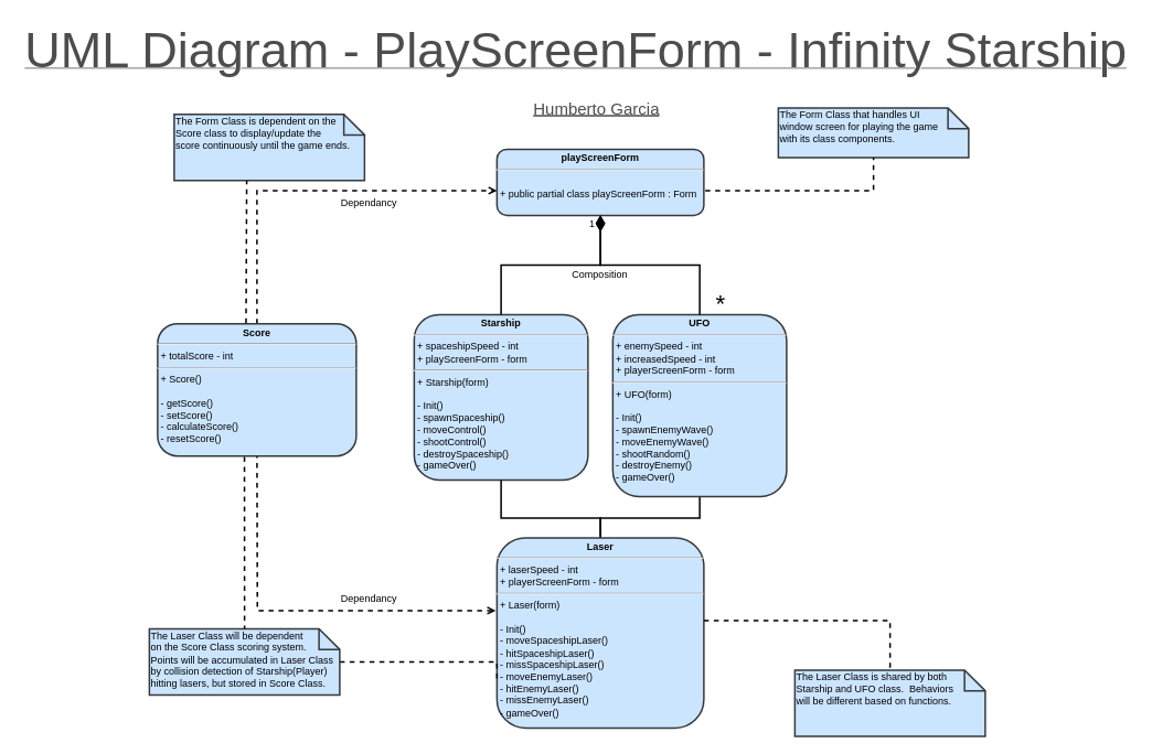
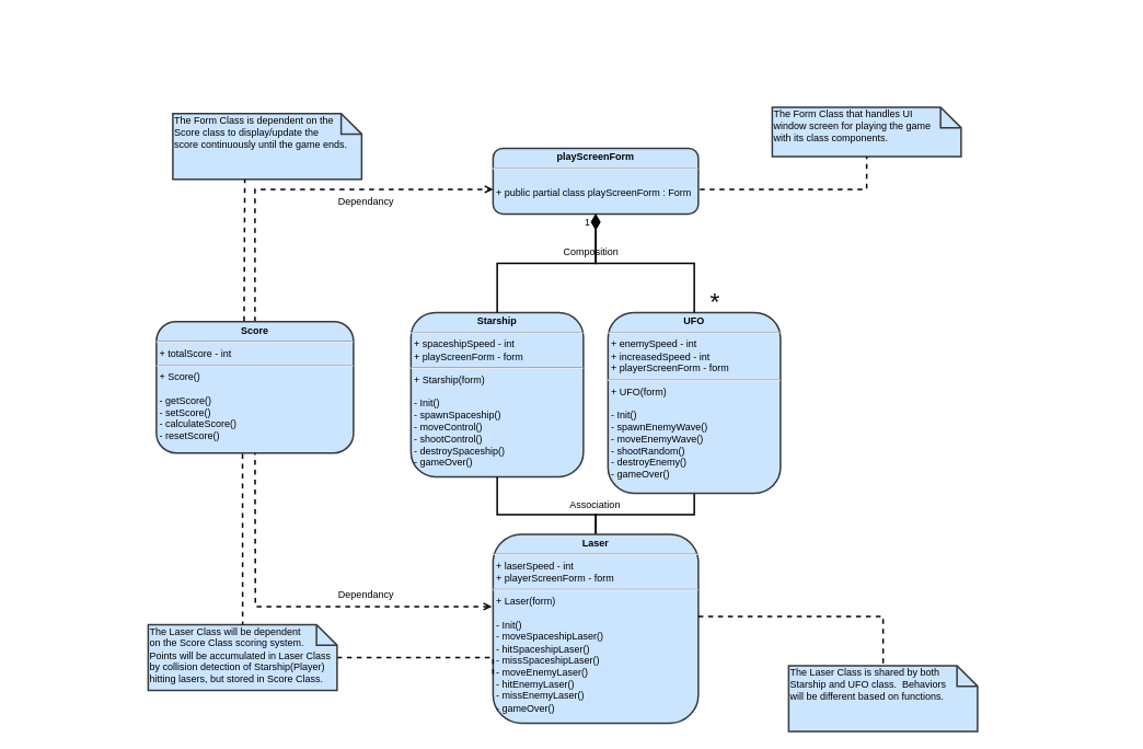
  <mxCell id="0" />
  <mxCell id="1" parent="0" />
  <mxCell id="2" value="&lt;p style=&quot;margin: 4px 0px 0px; text-align: center; font-size: 12px;&quot;&gt;&lt;b style=&quot;font-size: 12px;&quot;&gt;&lt;font style=&quot;font-size: 12px;&quot;&gt;playScreenForm&lt;/font&gt;&lt;/b&gt;&lt;/p&gt;&lt;hr style=&quot;font-size: 12px;&quot;&gt;&lt;p style=&quot;margin: 0px 0px 0px 4px; font-size: 12px;&quot;&gt;&lt;br style=&quot;font-size: 12px;&quot;&gt;&lt;/p&gt;&lt;p style=&quot;margin: 0px 0px 0px 4px; font-size: 12px;&quot;&gt;+ public partial class playScreenForm : Form&lt;/p&gt;&lt;p style=&quot;margin: 0px 0px 0px 4px; font-size: 12px;&quot;&gt;&lt;br style=&quot;font-size: 12px;&quot;&gt;&lt;/p&gt;" style="verticalAlign=top;align=left;overflow=fill;fontSize=12;fontFamily=Helvetica;html=1;fillColor=#cce5ff;strokeColor=#36393d;strokeWidth=2;rounded=1;shadow=0;sketch=0;glass=0;fillStyle=solid;" parent="1" vertex="1"><mxGeometry x="600" y="180" width="250" height="80" as="geometry" /></mxCell>
  <mxCell id="3" value="&lt;p style=&quot;margin: 4px 0px 0px; text-align: center; font-size: 12px;&quot;&gt;&lt;b style=&quot;font-size: 12px;&quot;&gt;Starship&lt;/b&gt;&lt;/p&gt;&lt;hr style=&quot;font-size: 12px;&quot;&gt;&lt;p style=&quot;margin: 0px 0px 0px 4px; font-size: 12px;&quot;&gt;+ spaceshipSpeed - int&lt;br style=&quot;font-size: 12px;&quot;&gt;&lt;/p&gt;&lt;p style=&quot;margin: 0px 0px 0px 4px; font-size: 12px;&quot;&gt;+ playScreenForm - form&lt;/p&gt;&lt;hr style=&quot;font-size: 12px;&quot;&gt;&lt;p style=&quot;margin: 0px 0px 0px 4px; font-size: 12px;&quot;&gt;+ Starship(form)&lt;br style=&quot;font-size: 12px;&quot;&gt;&lt;/p&gt;&lt;p style=&quot;margin: 0px 0px 0px 4px; font-size: 12px;&quot;&gt;&lt;br style=&quot;font-size: 12px;&quot;&gt;&lt;/p&gt;&lt;p style=&quot;margin: 0px 0px 0px 4px; font-size: 12px;&quot;&gt;- Init()&lt;/p&gt;&lt;p style=&quot;margin: 0px 0px 0px 4px; font-size: 12px;&quot;&gt;- spawnSpaceship()&lt;/p&gt;&lt;p style=&quot;margin: 0px 0px 0px 4px; font-size: 12px;&quot;&gt;- moveControl()&lt;/p&gt;&lt;p style=&quot;margin: 0px 0px 0px 4px; font-size: 12px;&quot;&gt;&lt;span style=&quot;background-color: initial; font-size: 12px;&quot;&gt;- shootControl()&lt;/span&gt;&lt;br style=&quot;font-size: 12px;&quot;&gt;&lt;/p&gt;&lt;p style=&quot;margin: 0px 0px 0px 4px; font-size: 12px;&quot;&gt;&lt;span style=&quot;background-color: initial; font-size: 12px;&quot;&gt;- destroySpaceship()&lt;/span&gt;&lt;br style=&quot;font-size: 12px;&quot;&gt;&lt;/p&gt;&lt;p style=&quot;margin: 0px 0px 0px 4px; font-size: 12px;&quot;&gt;&lt;span style=&quot;background-color: initial; font-size: 12px;&quot;&gt;- gameOver()&lt;/span&gt;&lt;/p&gt;" style="verticalAlign=top;align=left;overflow=fill;fontSize=12;fontFamily=Helvetica;html=1;fillColor=#cce5ff;strokeColor=#36393d;strokeWidth=2;rounded=1;shadow=0;sketch=0;glass=0;fillStyle=solid;" parent="1" vertex="1"><mxGeometry x="500" y="380" width="210" height="200" as="geometry" /></mxCell>
  <mxCell id="4" style="edgeStyle=orthogonalEdgeStyle;rounded=0;orthogonalLoop=1;jettySize=auto;html=1;exitX=0.5;exitY=0;exitDx=0;exitDy=0;entryX=0.5;entryY=1;entryDx=0;entryDy=0;fontSize=12;endArrow=none;endFill=0;strokeColor=default;strokeWidth=2;" parent="1" target="3" edge="1"><mxGeometry relative="1" as="geometry"><Array as="points"><mxPoint x="725" y="626" /><mxPoint x="605" y="626" /></Array><mxPoint x="725" y="666" as="sourcePoint" /><mxPoint x="605" y="596" as="targetPoint" /></mxGeometry></mxCell>
  <mxCell id="5" style="edgeStyle=orthogonalEdgeStyle;rounded=0;orthogonalLoop=1;jettySize=auto;html=1;exitX=0.5;exitY=0;exitDx=0;exitDy=0;entryX=0.5;entryY=1;entryDx=0;entryDy=0;fontSize=12;endArrow=none;endFill=0;strokeColor=default;startArrow=none;startFill=0;strokeWidth=2;" parent="1" target="9" edge="1"><mxGeometry relative="1" as="geometry"><Array as="points"><mxPoint x="725" y="626" /><mxPoint x="845" y="626" /></Array><mxPoint x="725" y="666" as="sourcePoint" /><mxPoint x="845" y="616" as="targetPoint" /></mxGeometry></mxCell>
  <mxCell id="6" style="edgeStyle=orthogonalEdgeStyle;rounded=0;orthogonalLoop=1;jettySize=auto;html=1;entryX=0.5;entryY=1;entryDx=0;entryDy=0;fontSize=12;startArrow=open;startFill=0;endArrow=none;endFill=0;strokeColor=default;dashed=1;strokeWidth=2;exitX=-0.006;exitY=0.383;exitDx=0;exitDy=0;exitPerimeter=0;" parent="1" source="7" edge="1"><mxGeometry relative="1" as="geometry"><mxPoint x="590" y="740" as="sourcePoint" /><mxPoint x="310" y="530" as="targetPoint" /></mxGeometry></mxCell>
  <mxCell id="7" value="&lt;p style=&quot;margin: 4px 0px 0px; text-align: center; font-size: 12px;&quot;&gt;&lt;b style=&quot;font-size: 12px;&quot;&gt;Laser&lt;/b&gt;&lt;/p&gt;&lt;hr style=&quot;font-size: 12px;&quot;&gt;&lt;p style=&quot;margin: 0px 0px 0px 4px; font-size: 12px;&quot;&gt;+ laserSpeed - int&lt;/p&gt;&lt;p style=&quot;margin: 0px 0px 0px 4px; font-size: 12px;&quot;&gt;+ playerScreenForm - form&lt;/p&gt;&lt;hr style=&quot;font-size: 12px;&quot;&gt;&lt;p style=&quot;margin: 0px 0px 0px 4px; font-size: 12px;&quot;&gt;+ Laser(form)&lt;/p&gt;&lt;p style=&quot;margin: 0px 0px 0px 4px; font-size: 12px;&quot;&gt;&lt;br style=&quot;font-size: 12px;&quot;&gt;&lt;/p&gt;&lt;p style=&quot;margin: 0px 0px 0px 4px; font-size: 12px;&quot;&gt;- Init()&lt;/p&gt;&lt;p style=&quot;margin: 0px 0px 0px 4px; font-size: 12px;&quot;&gt;- moveSpaceshipLaser()&lt;/p&gt;&lt;p style=&quot;margin: 0px 0px 0px 4px; font-size: 12px;&quot;&gt;- hitSpaceshipLaser()&lt;br style=&quot;font-size: 12px;&quot;&gt;&lt;/p&gt;&lt;p style=&quot;margin: 0px 0px 0px 4px; font-size: 12px;&quot;&gt;- missSpaceshipLaser()&lt;/p&gt;&lt;p style=&quot;margin: 0px 0px 0px 4px; font-size: 12px;&quot;&gt;- moveEnemyLaser()&lt;/p&gt;&lt;p style=&quot;margin: 0px 0px 0px 4px; font-size: 12px;&quot;&gt;- hitEnemyLaser()&lt;/p&gt;&lt;p style=&quot;margin: 0px 0px 0px 4px; font-size: 12px;&quot;&gt;- missEnemyLaser()&lt;/p&gt;&lt;p style=&quot;margin: 0px 0px 0px 4px; font-size: 12px;&quot;&gt;- gameOver()&lt;/p&gt;" style="verticalAlign=top;align=left;overflow=fill;fontSize=12;fontFamily=Helvetica;html=1;fillColor=#cce5ff;strokeColor=#36393d;strokeWidth=2;rounded=1;shadow=0;sketch=0;glass=0;fillStyle=solid;" parent="1" vertex="1"><mxGeometry x="600" y="650" width="250" height="230" as="geometry" /></mxCell>
  <mxCell id="8" value="1" style="endArrow=none;html=1;endSize=12;startArrow=diamondThin;startSize=14;startFill=1;edgeStyle=orthogonalEdgeStyle;align=left;verticalAlign=bottom;rounded=0;exitX=0.5;exitY=1;exitDx=0;exitDy=0;entryX=0.5;entryY=0;entryDx=0;entryDy=0;strokeColor=default;endFill=0;strokeWidth=2;fontSize=12;" parent="1" source="2" target="3" edge="1"><mxGeometry x="-0.833" y="-15" relative="1" as="geometry"><mxPoint x="550" y="350" as="sourcePoint" /><mxPoint x="710" y="350" as="targetPoint" /><mxPoint as="offset" /></mxGeometry></mxCell>
  <mxCell id="9" value="&lt;p style=&quot;margin: 4px 0px 0px; text-align: center; font-size: 12px;&quot;&gt;&lt;b style=&quot;font-size: 12px;&quot;&gt;UFO&lt;/b&gt;&lt;/p&gt;&lt;hr style=&quot;font-size: 12px;&quot;&gt;&lt;p style=&quot;margin: 0px 0px 0px 4px; font-size: 12px;&quot;&gt;+ enemySpeed - int&lt;/p&gt;&lt;p style=&quot;margin: 0px 0px 0px 4px; font-size: 12px;&quot;&gt;+ increasedSpeed - int&lt;/p&gt;&lt;p style=&quot;margin: 0px 0px 0px 4px; font-size: 12px;&quot;&gt;+ playerScreenForm - form&lt;/p&gt;&lt;hr style=&quot;font-size: 12px;&quot;&gt;&lt;p style=&quot;margin: 0px 0px 0px 4px; font-size: 12px;&quot;&gt;+ UFO(form)&lt;/p&gt;&lt;p style=&quot;margin: 0px 0px 0px 4px; font-size: 12px;&quot;&gt;&lt;br style=&quot;font-size: 12px;&quot;&gt;&lt;/p&gt;&lt;p style=&quot;margin: 0px 0px 0px 4px; font-size: 12px;&quot;&gt;- Init()&lt;/p&gt;&lt;p style=&quot;margin: 0px 0px 0px 4px; font-size: 12px;&quot;&gt;- spawnEnemyWave()&lt;/p&gt;&lt;p style=&quot;margin: 0px 0px 0px 4px; font-size: 12px;&quot;&gt;- moveEnemyWave()&lt;/p&gt;&lt;p style=&quot;margin: 0px 0px 0px 4px; font-size: 12px;&quot;&gt;- shootRandom()&lt;/p&gt;&lt;p style=&quot;margin: 0px 0px 0px 4px; font-size: 12px;&quot;&gt;- destroyEnemy()&lt;/p&gt;&lt;p style=&quot;margin: 0px 0px 0px 4px; font-size: 12px;&quot;&gt;- gameOver()&lt;/p&gt;" style="verticalAlign=top;align=left;overflow=fill;fontSize=12;fontFamily=Helvetica;html=1;fillColor=#cce5ff;strokeColor=#36393d;strokeWidth=2;rounded=1;shadow=0;sketch=0;glass=0;fillStyle=solid;" parent="1" vertex="1"><mxGeometry x="740" y="380" width="210" height="220" as="geometry" /></mxCell>
  <mxCell id="10" value="" style="endArrow=none;html=1;endSize=12;startArrow=diamondThin;startSize=14;startFill=1;edgeStyle=orthogonalEdgeStyle;align=left;verticalAlign=bottom;rounded=0;exitX=0.5;exitY=1;exitDx=0;exitDy=0;entryX=0.5;entryY=0;entryDx=0;entryDy=0;strokeColor=default;endFill=0;strokeWidth=2;fontSize=12;" parent="1" source="2" target="9" edge="1"><mxGeometry x="-0.632" y="-11" relative="1" as="geometry"><mxPoint x="745" y="270" as="sourcePoint" /><mxPoint x="555" y="333" as="targetPoint" /><mxPoint as="offset" /></mxGeometry></mxCell>
  <mxCell id="11" value="*" style="text;html=1;align=center;verticalAlign=middle;resizable=0;points=[];autosize=1;strokeColor=none;fillColor=none;rounded=0;glass=0;sketch=0;fontSize=30;strokeWidth=2;" parent="1" vertex="1"><mxGeometry x="850" y="341" width="40" height="50" as="geometry" /></mxCell>
  <mxCell id="12" style="edgeStyle=orthogonalEdgeStyle;rounded=0;orthogonalLoop=1;jettySize=auto;html=1;exitX=0.5;exitY=0;exitDx=0;exitDy=0;fontSize=12;startArrow=none;startFill=0;endArrow=open;endFill=0;strokeColor=default;dashed=1;strokeWidth=2;" parent="1" source="13" edge="1"><mxGeometry relative="1" as="geometry"><mxPoint x="600" y="230" as="targetPoint" /><Array as="points"><mxPoint x="310" y="230" /><mxPoint x="598" y="230" /></Array></mxGeometry></mxCell>
  <mxCell id="13" value="&lt;p style=&quot;margin: 4px 0px 0px; text-align: center; font-size: 12px;&quot;&gt;&lt;b style=&quot;font-size: 12px;&quot;&gt;Score&lt;/b&gt;&lt;/p&gt;&lt;hr style=&quot;font-size: 12px;&quot;&gt;&lt;p style=&quot;margin: 0px 0px 0px 4px; font-size: 12px;&quot;&gt;+ totalScore - int&lt;/p&gt;&lt;hr style=&quot;font-size: 12px;&quot;&gt;&lt;p style=&quot;margin: 0px 0px 0px 4px; font-size: 12px;&quot;&gt;+ Score()&lt;/p&gt;&lt;p style=&quot;margin: 0px 0px 0px 4px; font-size: 12px;&quot;&gt;&lt;br style=&quot;font-size: 12px;&quot;&gt;&lt;/p&gt;&lt;p style=&quot;margin: 0px 0px 0px 4px; font-size: 12px;&quot;&gt;- getScore()&lt;/p&gt;&lt;p style=&quot;margin: 0px 0px 0px 4px; font-size: 12px;&quot;&gt;- setScore()&lt;/p&gt;&lt;p style=&quot;margin: 0px 0px 0px 4px; font-size: 12px;&quot;&gt;- calculateScore()&lt;/p&gt;&lt;p style=&quot;margin: 0px 0px 0px 4px; font-size: 12px;&quot;&gt;- resetScore()&lt;/p&gt;" style="verticalAlign=top;align=left;overflow=fill;fontSize=12;fontFamily=Helvetica;html=1;fillColor=#cce5ff;strokeColor=#36393d;strokeWidth=2;rounded=1;shadow=0;sketch=0;glass=0;fillStyle=solid;" parent="1" vertex="1"><mxGeometry x="190" y="391" width="240" height="160" as="geometry" /></mxCell>
  <mxCell id="14" value="&lt;font style=&quot;font-size: 12px;&quot;&gt;The Form Class that handles UI&lt;br style=&quot;font-size: 12px;&quot;&gt;window screen for playing the game&lt;br&gt;with its class components.&lt;br style=&quot;font-size: 12px;&quot;&gt;&lt;/font&gt;" style="shape=note2;boundedLbl=1;whiteSpace=wrap;html=1;size=25;verticalAlign=top;align=left;rounded=0;shadow=0;glass=0;sketch=0;fillStyle=solid;fontSize=12;strokeColor=#36393d;strokeWidth=2;fillColor=#cce5ff;spacingLeft=0;spacing=2;spacingTop=-30;" parent="1" vertex="1"><mxGeometry x="940" y="130" width="230" height="60" as="geometry" /></mxCell>
  <mxCell id="15" value="" style="endArrow=none;dashed=1;html=1;strokeWidth=2;rounded=0;fontSize=12;entryX=0.5;entryY=1;entryDx=0;entryDy=0;entryPerimeter=0;exitX=1.007;exitY=0.627;exitDx=0;exitDy=0;exitPerimeter=0;" parent="1" source="2" target="14" edge="1"><mxGeometry width="50" height="50" relative="1" as="geometry"><mxPoint x="860" y="230" as="sourcePoint" /><mxPoint x="700" y="290" as="targetPoint" /><Array as="points"><mxPoint x="1055" y="230" /></Array></mxGeometry></mxCell>
  <mxCell id="16" value="&lt;font style=&quot;font-size: 12px;&quot;&gt;The Laser Class is shared by both&lt;br style=&quot;font-size: 12px;&quot;&gt;Starship and UFO class.&amp;nbsp; Behaviors&lt;br&gt;will be different based on functions.&lt;br style=&quot;font-size: 12px;&quot;&gt;&lt;/font&gt;" style="shape=note2;boundedLbl=1;whiteSpace=wrap;html=1;size=25;verticalAlign=top;align=left;rounded=0;shadow=0;glass=0;sketch=0;fillStyle=solid;fontSize=12;strokeColor=#36393d;strokeWidth=2;fillColor=#cce5ff;spacingLeft=0;spacing=2;spacingTop=-30;" parent="1" vertex="1"><mxGeometry x="960" y="810" width="230" height="80" as="geometry" /></mxCell>
  <mxCell id="17" value="" style="endArrow=none;dashed=1;html=1;strokeWidth=2;rounded=0;fontSize=12;entryX=0.5;entryY=0;entryDx=0;entryDy=0;entryPerimeter=0;" parent="1" target="16" edge="1"><mxGeometry width="50" height="50" relative="1" as="geometry"><mxPoint x="850" y="750" as="sourcePoint" /><mxPoint x="1080" y="840" as="targetPoint" /><Array as="points"><mxPoint x="1075" y="750" /></Array></mxGeometry></mxCell>
  <mxCell id="18" style="edgeStyle=orthogonalEdgeStyle;rounded=0;orthogonalLoop=1;jettySize=auto;html=1;entryX=0;entryY=0.75;entryDx=0;entryDy=0;startArrow=none;startFill=0;endArrow=none;endFill=0;dashed=1;strokeWidth=2;" edge="1" parent="1" source="19" target="7"><mxGeometry relative="1" as="geometry"><Array as="points"><mxPoint x="600" y="800" /></Array></mxGeometry></mxCell>
  <mxCell id="19" value="&lt;font style=&quot;font-size: 12px;&quot;&gt;The Laser Class will be dependent&lt;br style=&quot;font-size: 12px;&quot;&gt;on the Score Class scoring system.&amp;nbsp;&lt;br&gt;Points will be accumulated in Laser Class&lt;br&gt;by collision detection of Starship(Player) hitting lasers, but stored in Score Class.&lt;br style=&quot;font-size: 12px;&quot;&gt;&lt;/font&gt;" style="shape=note2;boundedLbl=1;whiteSpace=wrap;html=1;size=25;verticalAlign=top;align=left;rounded=0;shadow=0;glass=0;sketch=0;fillStyle=solid;fontSize=12;strokeColor=#36393d;strokeWidth=2;fillColor=#cce5ff;spacingLeft=0;spacing=2;spacingTop=-30;" parent="1" vertex="1"><mxGeometry x="180" y="760" width="230" height="80" as="geometry" /></mxCell>
  <mxCell id="20" value="" style="endArrow=none;dashed=1;html=1;strokeWidth=2;rounded=0;fontSize=12;entryX=0.5;entryY=0;entryDx=0;entryDy=0;entryPerimeter=0;exitX=0.437;exitY=1.008;exitDx=0;exitDy=0;exitPerimeter=0;" parent="1" source="13" target="19" edge="1"><mxGeometry width="50" height="50" relative="1" as="geometry"><mxPoint x="300" y="560" as="sourcePoint" /><mxPoint x="559" y="840" as="targetPoint" /></mxGeometry></mxCell>
  <mxCell id="21" value="&lt;font style=&quot;font-size: 12px;&quot;&gt;The Form Class is dependent on the&lt;br style=&quot;font-size: 12px;&quot;&gt;Score class to display/update the&lt;br&gt;score continuously until the game ends.&lt;br style=&quot;font-size: 12px;&quot;&gt;&lt;/font&gt;" style="shape=note2;boundedLbl=1;whiteSpace=wrap;html=1;size=25;verticalAlign=top;align=left;rounded=0;shadow=0;glass=0;sketch=0;fillStyle=solid;fontSize=12;strokeColor=#36393d;strokeWidth=2;fillColor=#cce5ff;spacingLeft=0;spacing=2;spacingTop=-30;" parent="1" vertex="1"><mxGeometry x="210" y="137.72" width="230" height="80" as="geometry" /></mxCell>
  <mxCell id="22" value="" style="endArrow=none;dashed=1;html=1;strokeWidth=2;rounded=0;fontSize=12;exitX=0.445;exitY=-0.003;exitDx=0;exitDy=0;exitPerimeter=0;entryX=0.381;entryY=1.005;entryDx=0;entryDy=0;entryPerimeter=0;" parent="1" source="13" target="21" edge="1"><mxGeometry width="50" height="50" relative="1" as="geometry"><mxPoint x="300" y="390" as="sourcePoint" /><mxPoint x="300" y="220" as="targetPoint" /></mxGeometry></mxCell>
- <mxCell id="23" value="&lt;font style=&quot;font-size: 60px;&quot;&gt;UML Diagram - PlayScreenForm - Infinity Starship&lt;/font&gt;" style="text;html=1;align=center;verticalAlign=middle;resizable=0;points=[];autosize=1;strokeColor=none;fillColor=none;fontSize=12;labelBackgroundColor=none;fontStyle=4;horizontal=1;labelBorderColor=none;spacingTop=0;fontColor=#4D4D4D;" parent="1" vertex="1"><mxGeometry x="20" y="20" width="1350" height="80" as="geometry" /></mxCell>
- <mxCell id="24" value="&lt;font style=&quot;font-size: 20px;&quot;&gt;Humberto Garcia&lt;/font&gt;" style="text;html=1;align=center;verticalAlign=middle;resizable=0;points=[];autosize=1;strokeColor=none;fillColor=none;fontSize=20;labelBackgroundColor=none;fontStyle=4;horizontal=1;labelBorderColor=none;spacingTop=0;fontColor=#4D4D4D;" parent="1" vertex="1"><mxGeometry x="630" y="110" width="180" height="40" as="geometry" /></mxCell>
- <mxCell id="25" value="Composition" style="text;html=1;align=center;verticalAlign=middle;resizable=0;points=[];autosize=1;strokeColor=none;fillColor=none;" vertex="1" parent="1"><mxGeometry x="679" y="317" width="90" height="30" as="geometry" /></mxCell>
+ <mxCell id="25" value="Composition" style="text;html=1;align=center;verticalAlign=middle;resizable=0;points=[];autosize=1;strokeColor=none;fillColor=none;" vertex="1" parent="1"><mxGeometry x="674" y="292" width="90" height="30" as="geometry" /></mxCell>
+ <mxCell id="26" value="Association" style="text;html=1;align=center;verticalAlign=middle;resizable=0;points=[];autosize=1;strokeColor=none;fillColor=none;" vertex="1" parent="1"><mxGeometry x="684" y="600" width="80" height="30" as="geometry" /></mxCell>
  <mxCell id="27" value="Dependancy" style="text;html=1;align=center;verticalAlign=middle;resizable=0;points=[];autosize=1;strokeColor=none;fillColor=none;" vertex="1" parent="1"><mxGeometry x="400" y="709" width="90" height="30" as="geometry" /></mxCell>
  <mxCell id="28" value="Dependancy" style="text;align=center;verticalAlign=middle;resizable=0;points=[];autosize=1;strokeColor=none;fillColor=none;shadow=0;fontStyle=0;labelBorderColor=none;labelBackgroundColor=none;html=1;" vertex="1" parent="1"><mxGeometry x="400" y="230" width="90" height="30" as="geometry" /></mxCell>
